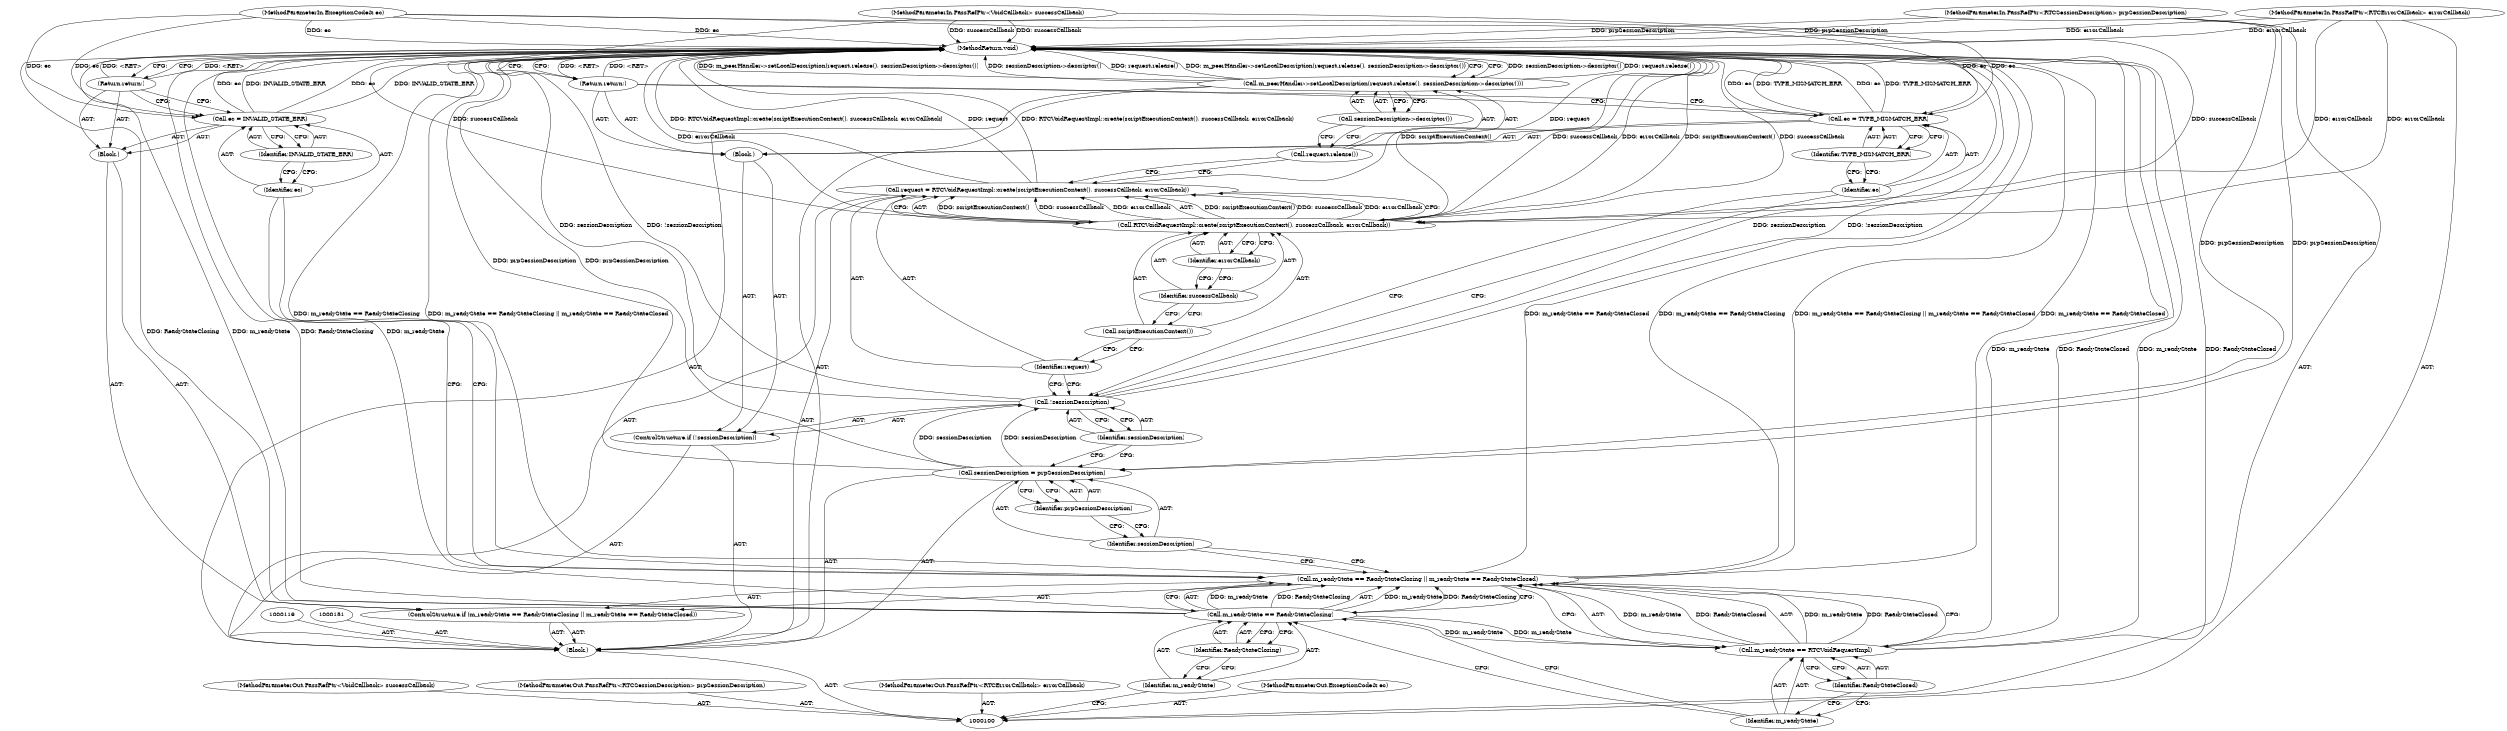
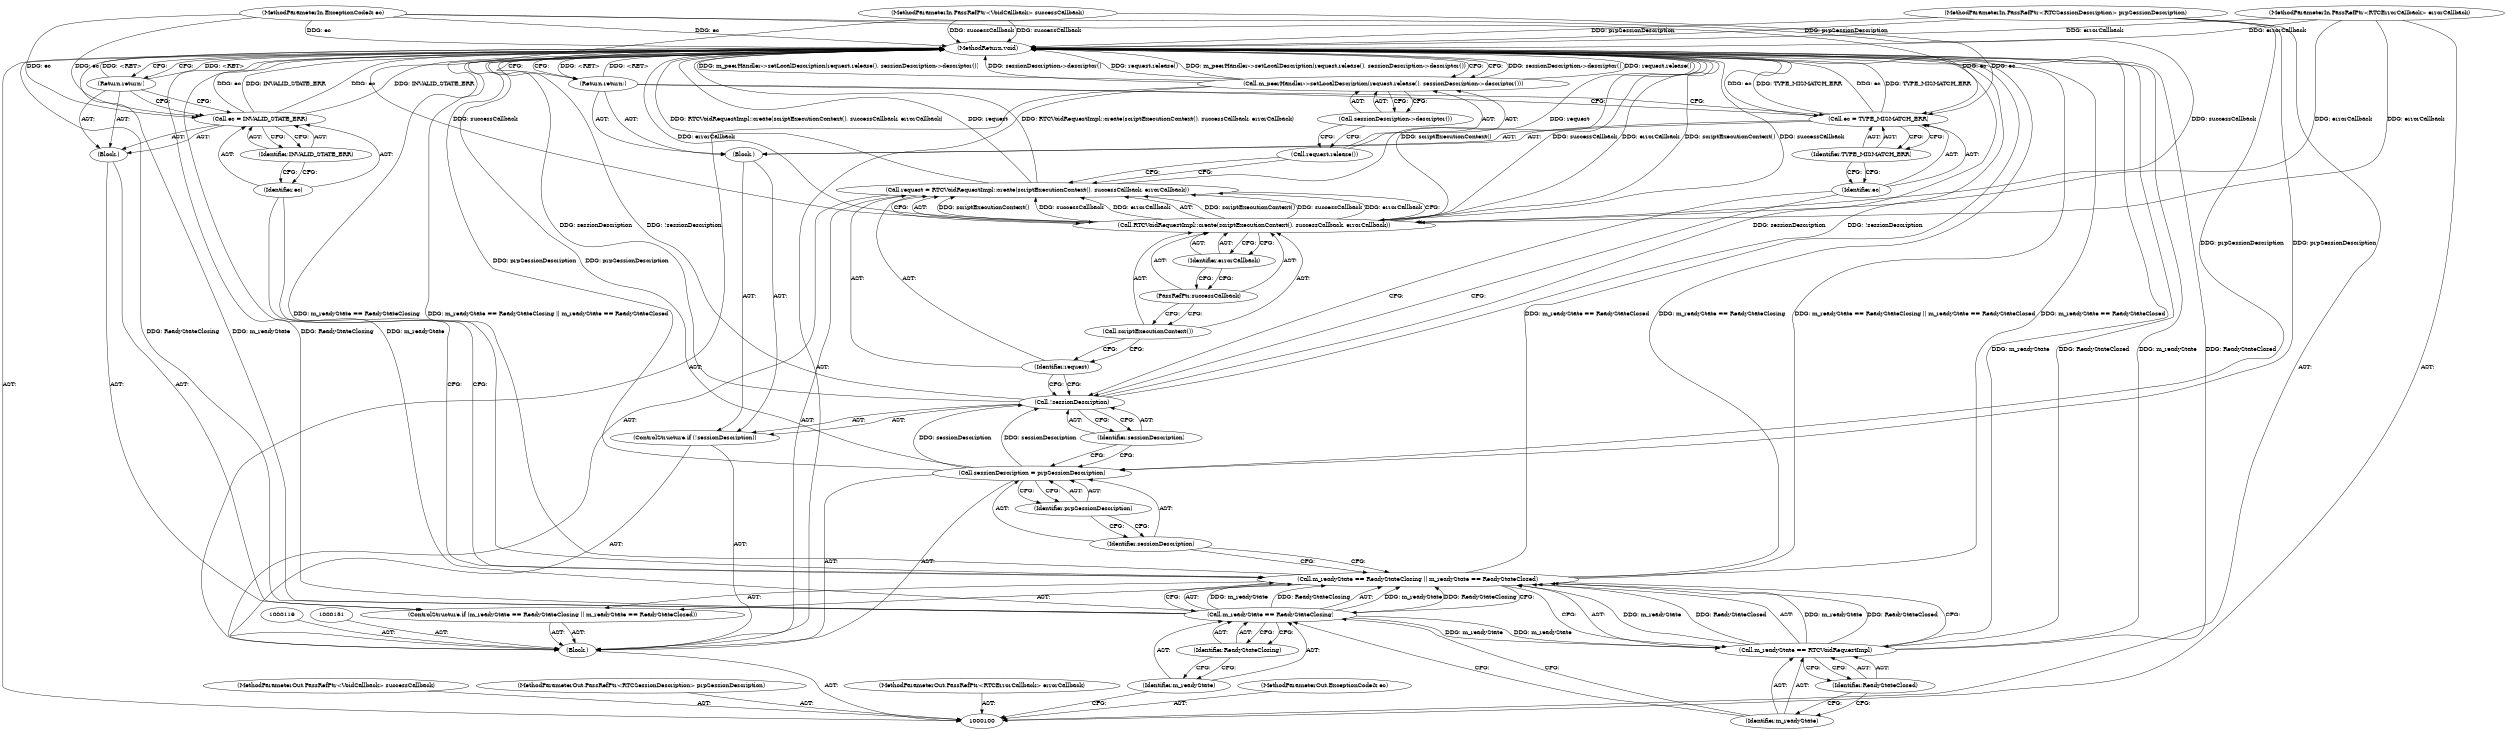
  digraph {
    n1 [label="(MethodReturn,void)"]
    n2 [label="(Return,return;)"]
    n3 [label="(Call,m_peerHandler->setLocalDescription(request.release(), sessionDescription->descriptor()))"]
    n4 [label="(Return,return;)"]
    1000100
    n6 [label="(Call,ec = TYPE_MISMATCH_ERR)"]
    n7 [label="(Block,)"]
    n8 [label="(Block,)"]
    n9 [label="(Call,sessionDescription->descriptor())"]
    n10 [label="(Call,ec = INVALID_STATE_ERR)"]
    n11 [label="(Block,)"]
    n12 [label="(MethodParameterIn,PassRefPtr<VoidCallback> successCallback)"]
    n13 [label="(Call,RTCVoidRequestImpl::create(scriptExecutionContext(), successCallback, errorCallback))"]
    n14 [label="(Identifier,errorCallback)"]
    n15 [label="(Call,request = RTCVoidRequestImpl::create(scriptExecutionContext(), successCallback, errorCallback))"]
    n16 [label="(MethodParameterOut,PassRefPtr<VoidCallback> successCallback)"]
    n17 [label="(MethodParameterIn,PassRefPtr<RTCErrorCallback> errorCallback)"]
    n18 [label="(MethodParameterOut,PassRefPtr<RTCErrorCallback> errorCallback)"]
    n19 [label="(MethodParameterIn,ExceptionCode& ec)"]
    n20 [label="(Identifier,INVALID_STATE_ERR)"]
    n21 [label="(Identifier,TYPE_MISMATCH_ERR)"]
    n22 [label="(MethodParameterOut,ExceptionCode& ec)"]
    n23 [label="(MethodParameterIn,PassRefPtr<RTCSessionDescription> prpSessionDescription)"]
    n24 [label="(Call,sessionDescription = prpSessionDescription)"]
    n25 [label="(Call,!sessionDescription)"]
    n26 [label="(Identifier,prpSessionDescription)"]
    n27 [label="(MethodParameterOut,PassRefPtr<RTCSessionDescription> prpSessionDescription)"]
    n28 [label="(ControlStructure,if (!sessionDescription))"]
-   n29 [label="(Identifier,successCallback)"]
+   n29 [label="(PassRefPtr,successCallback)"]
    n30 [label="(Call,scriptExecutionContext())"]
    n31 [label="(Identifier,request)"]
    n32 [label="(Identifier,sessionDescription)"]
    n33 [label="(Call,request.release())"]
    n34 [label="(Identifier,ReadyStateClosing)"]
    n35 [label="(Call,m_readyState == ReadyStateClosing)"]
    n36 [label="(Identifier,m_readyState)"]
    n37 [label="(Call,m_readyState == RTCVoidRequestImpl)"]
    n38 [label="(Call,m_readyState == ReadyStateClosing || m_readyState == ReadyStateClosed)"]
    n39 [label="(ControlStructure,if (m_readyState == ReadyStateClosing || m_readyState == ReadyStateClosed))"]
    n40 [label="(Identifier,ReadyStateClosed)"]
    n41 [label="(Identifier,m_readyState)"]
    n42 [label="(Identifier,ec)"]
    n43 [label="(Identifier,sessionDescription)"]
    n44 [label="(Identifier,ec)"]
    1000119
    n46 [label=1000151]
    n1 -> n2 [label="CFG: "]
    n1 -> n2 [label="CFG: "]
    n1 -> n3 [label="CFG: "]
    n1 -> n3 [label="CFG: "]
    n1 -> n4 [label="CFG: "]
    n1 -> n4 [label="CFG: "]
+   n1 -> 1000100 [label="AST: "]
    n2 -> n1 [label="DDG: <RET>"]
    n2 -> n1 [label="DDG: <RET>"]
    n2 -> n6 [label="CFG: "]
    n2 -> n6 [label="CFG: "]
    n2 -> n7 [label="AST: "]
    n2 -> n7 [label="AST: "]
    n3 -> n1 [label="DDG: sessionDescription->descriptor()"]
    n3 -> n1 [label="DDG: request.release()"]
    n3 -> n1 [label="DDG: m_peerHandler->setLocalDescription(request.release(), sessionDescription->descriptor())"]
    n3 -> n1 [label="DDG: sessionDescription->descriptor()"]
    n3 -> n1 [label="DDG: request.release()"]
    n3 -> n1 [label="DDG: m_peerHandler->setLocalDescription(request.release(), sessionDescription->descriptor())"]
    n3 -> n8 [label="AST: "]
    n3 -> n8 [label="AST: "]
    n3 -> n9 [label="CFG: "]
    n3 -> n9 [label="CFG: "]
    n4 -> n1 [label="DDG: <RET>"]
    n4 -> n1 [label="DDG: <RET>"]
    n4 -> n10 [label="CFG: "]
    n4 -> n10 [label="CFG: "]
    n4 -> n11 [label="AST: "]
    n4 -> n11 [label="AST: "]
    n6 -> n1 [label="DDG: TYPE_MISMATCH_ERR"]
    n6 -> n1 [label="DDG: ec"]
    n6 -> n1 [label="DDG: TYPE_MISMATCH_ERR"]
    n6 -> n1 [label="DDG: ec"]
    n6 -> n7 [label="AST: "]
    n6 -> n7 [label="AST: "]
    n6 -> n21 [label="CFG: "]
    n6 -> n21 [label="CFG: "]
    n7 -> n28 [label="AST: "]
    n7 -> n28 [label="AST: "]
    n8 -> 1000100 [label="AST: "]
    n9 -> n3 [label="AST: "]
    n9 -> n3 [label="AST: "]
    n9 -> n33 [label="CFG: "]
    n9 -> n33 [label="CFG: "]
    n10 -> n1 [label="DDG: INVALID_STATE_ERR"]
    n10 -> n1 [label="DDG: ec"]
    n10 -> n1 [label="DDG: INVALID_STATE_ERR"]
    n10 -> n1 [label="DDG: ec"]
    n10 -> n11 [label="AST: "]
    n10 -> n11 [label="AST: "]
    n10 -> n20 [label="CFG: "]
    n10 -> n20 [label="CFG: "]
    n11 -> n39 [label="AST: "]
    n11 -> n39 [label="AST: "]
    n12 -> n1 [label="DDG: successCallback"]
    n12 -> n1 [label="DDG: successCallback"]
    n12 -> n13 [label="DDG: successCallback"]
    n12 -> n13 [label="DDG: successCallback"]
    n13 -> n1 [label="DDG: scriptExecutionContext()"]
    n13 -> n1 [label="DDG: successCallback"]
    n13 -> n1 [label="DDG: errorCallback"]
    n13 -> n1 [label="DDG: scriptExecutionContext()"]
    n13 -> n1 [label="DDG: successCallback"]
    n13 -> n1 [label="DDG: errorCallback"]
    n13 -> n14 [label="CFG: "]
    n13 -> n14 [label="CFG: "]
    n13 -> n15 [label="AST: "]
    n13 -> n15 [label="DDG: scriptExecutionContext()"]
    n13 -> n15 [label="DDG: successCallback"]
    n13 -> n15 [label="DDG: errorCallback"]
    n13 -> n15 [label="AST: "]
    n13 -> n15 [label="DDG: scriptExecutionContext()"]
    n13 -> n15 [label="DDG: successCallback"]
    n13 -> n15 [label="DDG: errorCallback"]
    n14 -> n13 [label="AST: "]
    n14 -> n13 [label="AST: "]
    n14 -> n29 [label="CFG: "]
    n14 -> n29 [label="CFG: "]
    n15 -> n1 [label="DDG: RTCVoidRequestImpl::create(scriptExecutionContext(), successCallback, errorCallback)"]
    n15 -> n1 [label="DDG: request"]
    n15 -> n1 [label="DDG: RTCVoidRequestImpl::create(scriptExecutionContext(), successCallback, errorCallback)"]
    n15 -> n1 [label="DDG: request"]
    n15 -> n8 [label="AST: "]
    n15 -> n8 [label="AST: "]
    n15 -> n13 [label="CFG: "]
    n15 -> n13 [label="CFG: "]
    n16 -> 1000100 [label="AST: "]
    n17 -> n1 [label="DDG: errorCallback"]
    n17 -> n1 [label="DDG: errorCallback"]
    n17 -> 1000100 [label="AST: "]
    n17 -> n13 [label="DDG: errorCallback"]
    n17 -> n13 [label="DDG: errorCallback"]
    n18 -> 1000100 [label="AST: "]
    n19 -> n1 [label="DDG: ec"]
    n19 -> n1 [label="DDG: ec"]
    n19 -> n6 [label="DDG: ec"]
    n19 -> n6 [label="DDG: ec"]
    n19 -> n10 [label="DDG: ec"]
    n19 -> n10 [label="DDG: ec"]
    n20 -> n10 [label="AST: "]
    n20 -> n10 [label="AST: "]
    n20 -> n42 [label="CFG: "]
    n20 -> n42 [label="CFG: "]
    n21 -> n6 [label="AST: "]
    n21 -> n6 [label="AST: "]
    n21 -> n44 [label="CFG: "]
    n21 -> n44 [label="CFG: "]
    n22 -> 1000100 [label="AST: "]
    n23 -> n1 [label="DDG: prpSessionDescription"]
    n23 -> n1 [label="DDG: prpSessionDescription"]
    n23 -> 1000100 [label="AST: "]
    n23 -> n24 [label="DDG: prpSessionDescription"]
    n23 -> n24 [label="DDG: prpSessionDescription"]
    n24 -> n1 [label="DDG: prpSessionDescription"]
    n24 -> n1 [label="DDG: prpSessionDescription"]
    n24 -> n8 [label="AST: "]
    n24 -> n8 [label="AST: "]
    n24 -> n25 [label="DDG: sessionDescription"]
    n24 -> n25 [label="DDG: sessionDescription"]
    n24 -> n26 [label="CFG: "]
    n24 -> n26 [label="CFG: "]
    n25 -> n1 [label="DDG: sessionDescription"]
    n25 -> n1 [label="DDG: !sessionDescription"]
    n25 -> n1 [label="DDG: sessionDescription"]
    n25 -> n1 [label="DDG: !sessionDescription"]
    n25 -> n28 [label="AST: "]
    n25 -> n28 [label="AST: "]
    n25 -> n32 [label="CFG: "]
    n25 -> n32 [label="CFG: "]
    n26 -> n24 [label="AST: "]
    n26 -> n24 [label="AST: "]
    n26 -> n43 [label="CFG: "]
    n26 -> n43 [label="CFG: "]
    n27 -> 1000100 [label="AST: "]
    n28 -> n8 [label="AST: "]
    n28 -> n8 [label="AST: "]
    n29 -> n13 [label="AST: "]
    n29 -> n13 [label="AST: "]
    n29 -> n30 [label="CFG: "]
    n29 -> n30 [label="CFG: "]
    n30 -> n13 [label="AST: "]
    n30 -> n13 [label="AST: "]
    n30 -> n31 [label="CFG: "]
    n30 -> n31 [label="CFG: "]
    n31 -> n15 [label="AST: "]
    n31 -> n15 [label="AST: "]
    n31 -> n25 [label="CFG: "]
    n31 -> n25 [label="CFG: "]
    n32 -> n24 [label="CFG: "]
    n32 -> n24 [label="CFG: "]
    n32 -> n25 [label="AST: "]
    n32 -> n25 [label="AST: "]
    n33 -> n3 [label="AST: "]
    n33 -> n3 [label="AST: "]
    n33 -> n15 [label="CFG: "]
    n33 -> n15 [label="CFG: "]
    n34 -> n35 [label="AST: "]
    n34 -> n35 [label="AST: "]
    n34 -> n36 [label="CFG: "]
    n34 -> n36 [label="CFG: "]
    n35 -> n1 [label="DDG: ReadyStateClosing"]
    n35 -> n1 [label="DDG: m_readyState"]
    n35 -> n1 [label="DDG: ReadyStateClosing"]
    n35 -> n1 [label="DDG: m_readyState"]
    n35 -> n34 [label="CFG: "]
    n35 -> n34 [label="CFG: "]
    n35 -> n37 [label="DDG: m_readyState"]
    n35 -> n37 [label="DDG: m_readyState"]
    n35 -> n38 [label="AST: "]
    n35 -> n38 [label="DDG: m_readyState"]
    n35 -> n38 [label="DDG: ReadyStateClosing"]
    n35 -> n38 [label="AST: "]
    n35 -> n38 [label="DDG: m_readyState"]
    n35 -> n38 [label="DDG: ReadyStateClosing"]
    n36 -> 1000100 [label="CFG: "]
    n36 -> n35 [label="AST: "]
    n36 -> n35 [label="AST: "]
    n37 -> n1 [label="DDG: m_readyState"]
    n37 -> n1 [label="DDG: ReadyStateClosed"]
    n37 -> n1 [label="DDG: m_readyState"]
    n37 -> n1 [label="DDG: ReadyStateClosed"]
    n37 -> n38 [label="AST: "]
    n37 -> n38 [label="DDG: m_readyState"]
    n37 -> n38 [label="DDG: ReadyStateClosed"]
    n37 -> n38 [label="AST: "]
    n37 -> n38 [label="DDG: m_readyState"]
    n37 -> n38 [label="DDG: ReadyStateClosed"]
    n37 -> n40 [label="CFG: "]
    n37 -> n40 [label="CFG: "]
    n38 -> n1 [label="DDG: m_readyState == ReadyStateClosing"]
    n38 -> n1 [label="DDG: m_readyState == ReadyStateClosing || m_readyState == ReadyStateClosed"]
    n38 -> n1 [label="DDG: m_readyState == ReadyStateClosed"]
    n38 -> n1 [label="DDG: m_readyState == ReadyStateClosing"]
    n38 -> n1 [label="DDG: m_readyState == ReadyStateClosing || m_readyState == ReadyStateClosed"]
    n38 -> n1 [label="DDG: m_readyState == ReadyStateClosed"]
    n38 -> n35 [label="CFG: "]
    n38 -> n35 [label="CFG: "]
    n38 -> n37 [label="CFG: "]
    n38 -> n37 [label="CFG: "]
    n38 -> n39 [label="AST: "]
    n38 -> n39 [label="AST: "]
    n39 -> n8 [label="AST: "]
    n39 -> n8 [label="AST: "]
    n40 -> n37 [label="AST: "]
    n40 -> n37 [label="AST: "]
    n40 -> n41 [label="CFG: "]
    n40 -> n41 [label="CFG: "]
    n41 -> n35 [label="CFG: "]
    n41 -> n35 [label="CFG: "]
    n41 -> n37 [label="AST: "]
    n41 -> n37 [label="AST: "]
    n42 -> n10 [label="AST: "]
    n42 -> n10 [label="AST: "]
    n42 -> n38 [label="CFG: "]
    n42 -> n38 [label="CFG: "]
    n43 -> n24 [label="AST: "]
    n43 -> n24 [label="AST: "]
    n43 -> n38 [label="CFG: "]
    n43 -> n38 [label="CFG: "]
    n44 -> n6 [label="AST: "]
    n44 -> n6 [label="AST: "]
    n44 -> n25 [label="CFG: "]
    n44 -> n25 [label="CFG: "]
    1000119 -> n8 [label="AST: "]
    n46 -> n8 [label="AST: "]
  }
